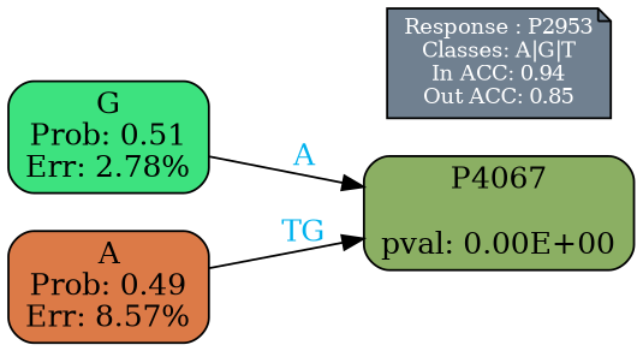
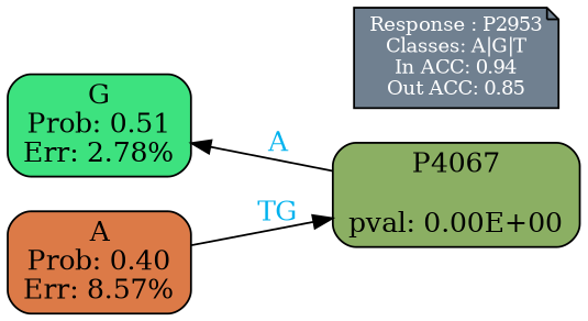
  digraph {
    fontname="DejaVu Serif"
    rankdir=LR
    ranksep=equally
    splines=polylines
    node [color=black fontname="DejaVu Serif" shape=box style="filled, rounded"]
    edge [fontcolor=deepskyblue2 fontname="DejaVu Serif"]
    n1 [fillcolor="#3de27f" label="G\nProb: 0.51\nErr: 2.78%"]
-   n2 [fillcolor="#dc7a47" label="A\nProb: 0.49\nErr: 8.57%"]
+   n2 [fillcolor="#dc7a47" label="A\nProb: 0.40\nErr: 8.57%"]
    n3 [align=left fillcolor=slategray fontcolor=white fontsize=10 label="Response : P2953\nClasses: A|G|T\nIn ACC: 0.94\nOut ACC: 0.85\n" shape=note style=filled]
    n4 [fillcolor="#8baf63" label="P4067\n\npval: 0.00E+00"]
    subgraph sub_1 {
      rank=same
      n1
      n2
    }
    subgraph sub_2 {
      rank=same
      n3
      n4
    }
    n2 -> n4 [label=TG]
-   n1 -> n4 [label=A]
+   n4 -> n1 [label=A]
  }
